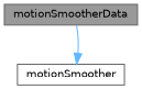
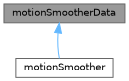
  digraph {
    node [color=gray40 fontname=Helvetica fontsize=10 shape=box style=filled]
    n1 [fillcolor=grey60 fontcolor=black height=0.2 label=motionSmootherData width=0.4]
    n2 [fillcolor=white height=0.2 label=motionSmoother width=0.4]
-   n2 -> n1 [color=steelblue1 dir=back fontname=Helvetica fontsize=10 labelfontname=Helvetica labelfontsize=10 style=solid]
+   n1 -> n2 [color=steelblue1 dir=back fontname=Helvetica fontsize=10 labelfontname=Helvetica labelfontsize=10 style=solid]
  }
